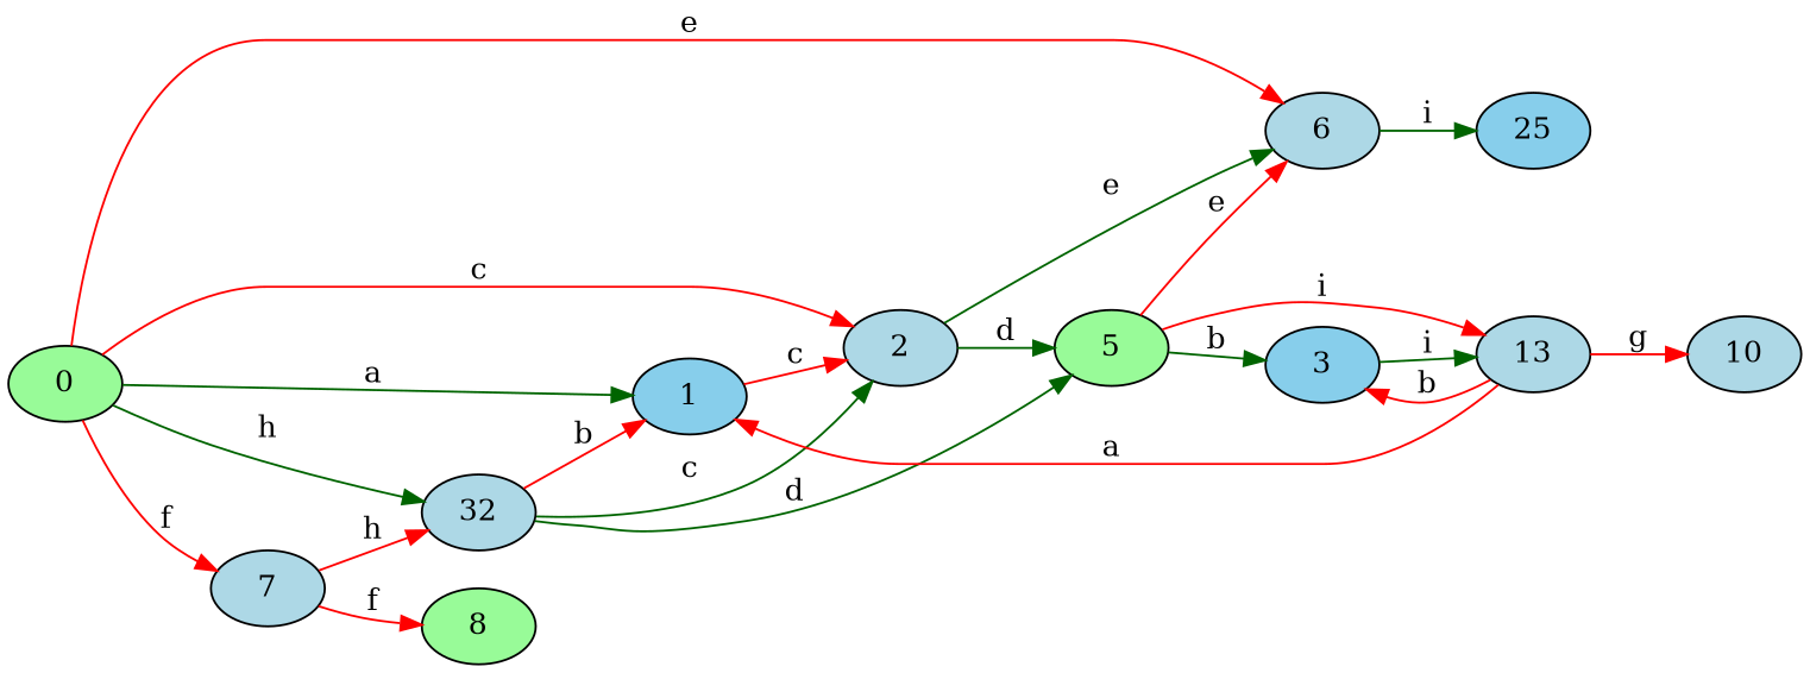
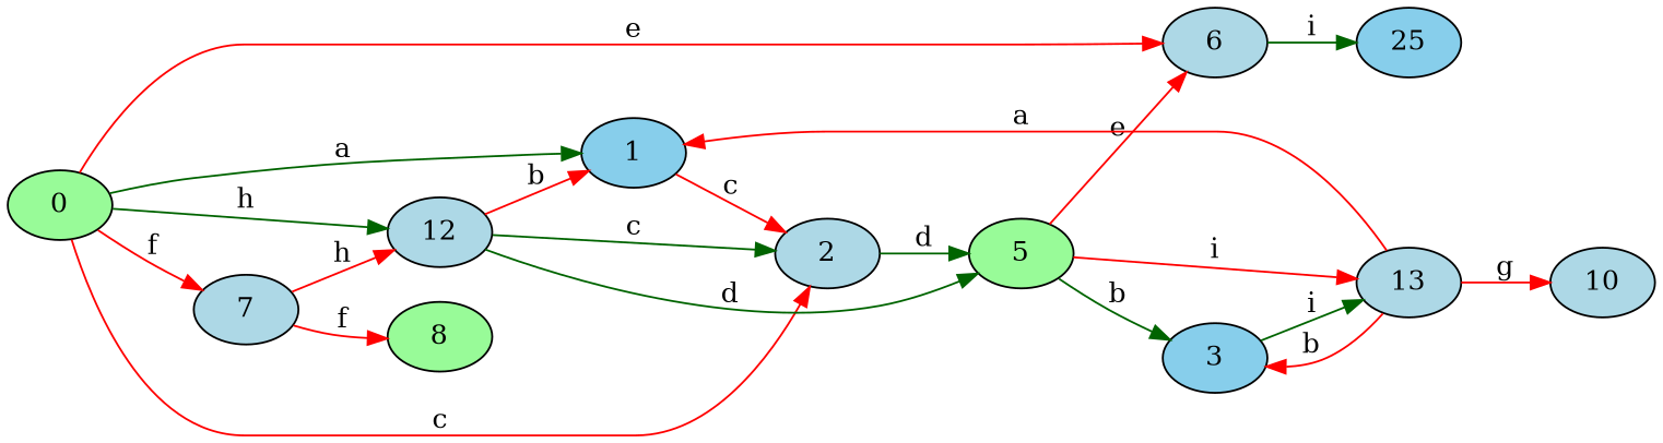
  strict digraph {
    rankdir=LR
    node [fillcolor=lightblue style=filled]
    edge [color=red]
    0 [fillcolor=palegreen]
    1 [fillcolor=skyblue]
    n3 [label=2]
    6
    7
-   12 [label=32]
+   12
    5 [fillcolor=palegreen]
    n8 [fillcolor=skyblue label=25]
    8 [fillcolor=palegreen]
    3 [fillcolor=skyblue]
    13
    10
    0 -> 1 [color=darkgreen label=a]
    0 -> n3 [label=c]
    0 -> 6 [label=e]
    0 -> 7 [label=f]
    0 -> 12 [color=darkgreen label=h]
    1 -> n3 [label=c]
-   n3 -> 6 [color=darkgreen label=e]
    n3 -> 5 [color=darkgreen label=d]
    6 -> n8 [color=darkgreen label=i]
    7 -> 12 [label=h]
    7 -> 8 [label=f]
    12 -> 1 [label=b]
    12 -> n3 [color=darkgreen label=c]
    12 -> 5 [color=darkgreen label=d]
    5 -> 6 [label=e]
    5 -> 3 [color=darkgreen label=b]
    5 -> 13 [label=i]
    3 -> 13 [color=darkgreen label=i]
    13 -> 1 [label=a]
    13 -> 3 [label=b]
    13 -> 10 [label=g]
  }
